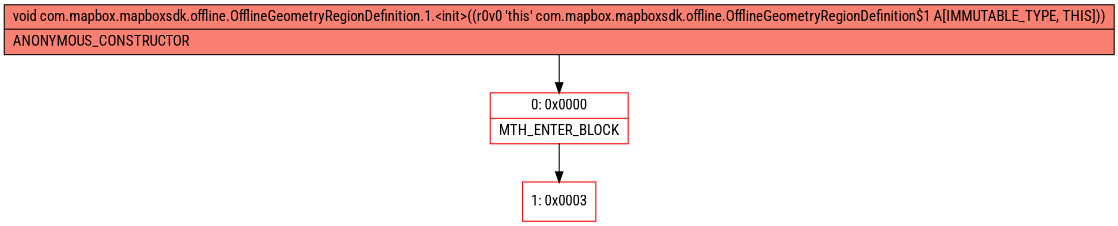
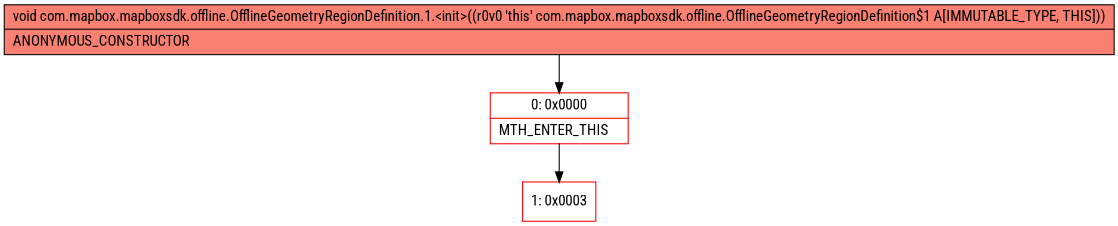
  digraph {
    fontname="Roboto Condensed"
    node [color=red shape=record style=filled fillcolor=white fontname="Roboto Condensed"]
    edge [fontname="Roboto Condensed"]
-   n1 [label="{0\:\ 0x0000|MTH_ENTER_BLOCK\l}"]
+   n1 [label="{0\:\ 0x0000|MTH_ENTER_THIS\l}"]
    n2 [label="{1\:\ 0x0003}"]
    n3 [label="{void com.mapbox.mapboxsdk.offline.OfflineGeometryRegionDefinition.1.\<init\>((r0v0 'this' com.mapbox.mapboxsdk.offline.OfflineGeometryRegionDefinition$1 A[IMMUTABLE_TYPE, THIS]))  | ANONYMOUS_CONSTRUCTOR\l}" fillcolor=salmon color=""]
    subgraph cluster_1 {
      label="R(0)"
    }
    n1 -> n2
    n3 -> n1
  }
